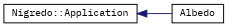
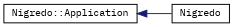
  digraph {
    rankdir=LR
    fontname="IBM Plex Mono"
    node [color=black fillcolor=white fontname="IBM Plex Mono" fontsize=10 shape=record style=filled]
    n1 [height=0.2 label="Nigredo::Application" width=0.4]
-   n2 [height=0.2 label=Albedo width=0.4]
+   n2 [height=0.2 label=Nigredo width=0.4]
    n1 -> n2 [color=midnightblue dir=back fontname="IBM Plex Mono" fontsize=10 labelfontname=Helvetica labelfontsize=10 style=solid]
  }
